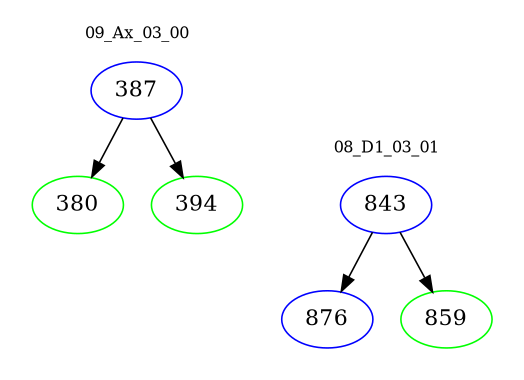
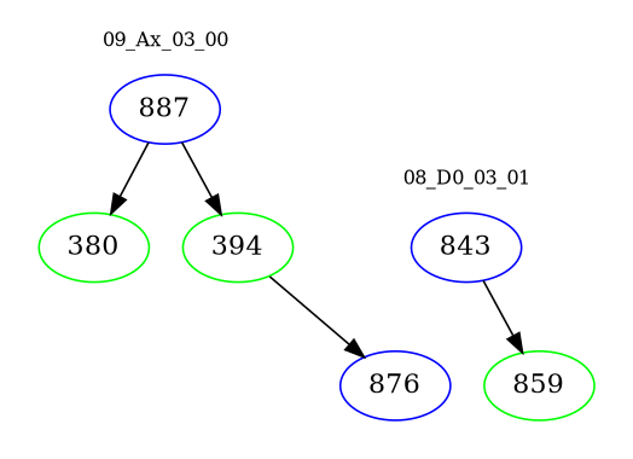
  digraph {
    node [color=blue]
    edge [color=black]
-   n1 [label=387]
+   n1 [label=887]
    n2 [color=green label=380]
    n3 [color=green label=394]
    n4 [label=843]
    n5 [label=876]
    n6 [color=green label=859]
    subgraph cluster_1 {
      color=white
      fontsize=10
      label="09_Ax_03_00"
      n1
      n2
      n3
    }
    subgraph cluster_2 {
      color=white
      fontsize=10
-     label="08_D1_03_01"
+     label="08_D0_03_01"
      n4
      n5
      n6
    }
    n1 -> n2
    n1 -> n3
-   n4 -> n5
+   n3 -> n5
    n4 -> n6
  }
